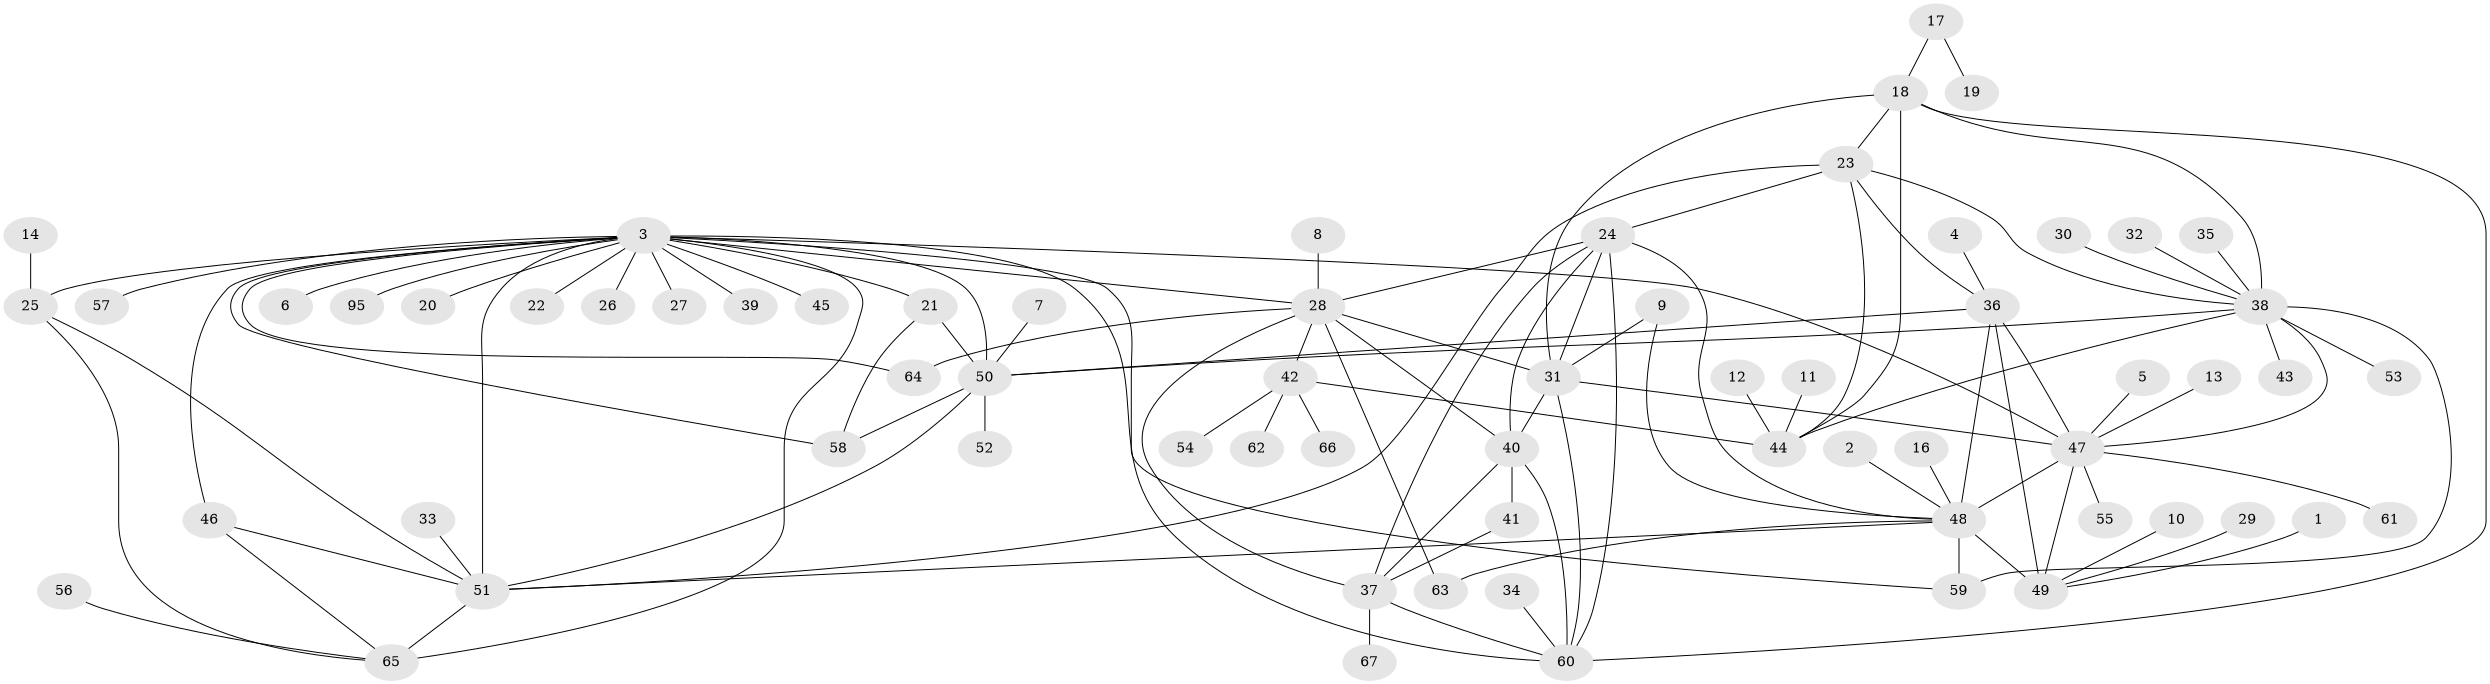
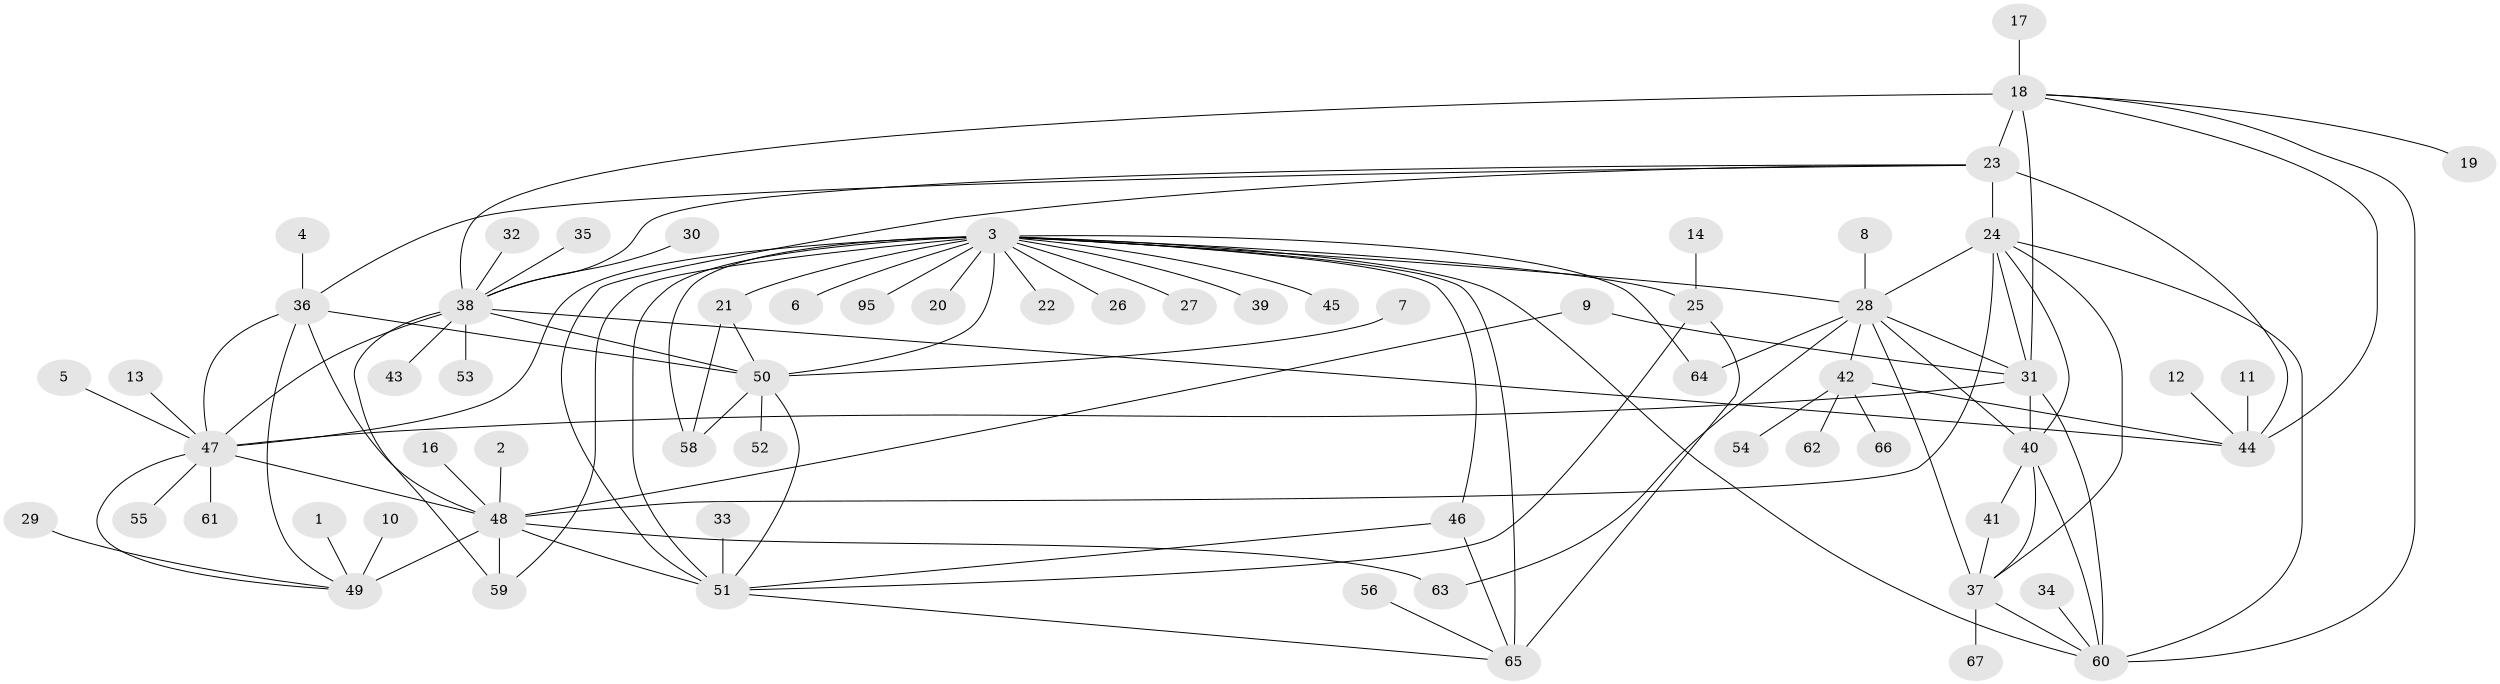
  graph {
    node [color=gray90 style=filled]
    edge [weight=1.0]
    1
    49
    2
    48
    51
    59
    63
    3
    6
    n10 [label=95]
    20
    21
    22
    25
    26
    27
    28
    39
    45
    46
    47
    50
-   57
    58
    60
    64
    65
    31
    37
    40
    42
    55
    61
    52
    4
    36
    5
    7
    8
    9
    10
    11
    44
    12
    13
    14
    16
    17
    18
    19
    23
    38
    24
    43
    53
    67
    41
    54
    62
    66
    29
    30
    32
    33
    34
    35
    56
    1 -- 49
    2 -- 48
    48 -- 49 [weight=3.0]
    48 -- 51
    48 -- 59
    48 -- 63
    51 -- 65
    3 -- 51 [weight=2.0]
    3 -- 59
    3 -- 6
    3 -- n10
    3 -- 20
    3 -- 21 [weight=2.0]
    3 -- 22
    3 -- 25 [weight=2.0]
    3 -- 26
    3 -- 27
    3 -- 28
    3 -- 39
    3 -- 45
    3 -- 46 [weight=2.0]
    3 -- 47
    3 -- 50 [weight=4.0]
-   3 -- 57
    3 -- 58 [weight=2.0]
    3 -- 60
    3 -- 64
    3 -- 65 [weight=2.0]
    21 -- 50 [weight=2.0]
    21 -- 58
    25 -- 51
    25 -- 65
    28 -- 63
    28 -- 64
    28 -- 31
    28 -- 37
    28 -- 40
    28 -- 42
    46 -- 51
    46 -- 65
    47 -- 49
    47 -- 48 [weight=3.0]
    47 -- 55
    47 -- 61
    50 -- 51
    50 -- 58 [weight=2.0]
    50 -- 52
    31 -- 47
    31 -- 60
    31 -- 40
    37 -- 60
    37 -- 40
    37 -- 67
    40 -- 60
    40 -- 41
    42 -- 44
    42 -- 54
    42 -- 62
    42 -- 66
    4 -- 36
    36 -- 49
    36 -- 48 [weight=3.0]
    36 -- 47
    36 -- 50
    5 -- 47
    7 -- 50
    8 -- 28
    9 -- 48
    9 -- 31
    10 -- 49
    11 -- 44
    12 -- 44
    13 -- 47
    14 -- 25
    16 -- 48
    17 -- 18
    18 -- 60
    18 -- 31
    18 -- 44 [weight=3.0]
-   17 -- 19
+   18 -- 19
    18 -- 23 [weight=3.0]
    18 -- 38 [weight=3.0]
    23 -- 51
    23 -- 36
    23 -- 44
    23 -- 38
    23 -- 24
    38 -- 59
    38 -- 47
    38 -- 50
    38 -- 44
    38 -- 43
    38 -- 53
    24 -- 48
    24 -- 28
    24 -- 60
    24 -- 31
    24 -- 37
    24 -- 40
    41 -- 37
    29 -- 49
    30 -- 38
    32 -- 38
    33 -- 51
    34 -- 60
    35 -- 38
    56 -- 65
  }
